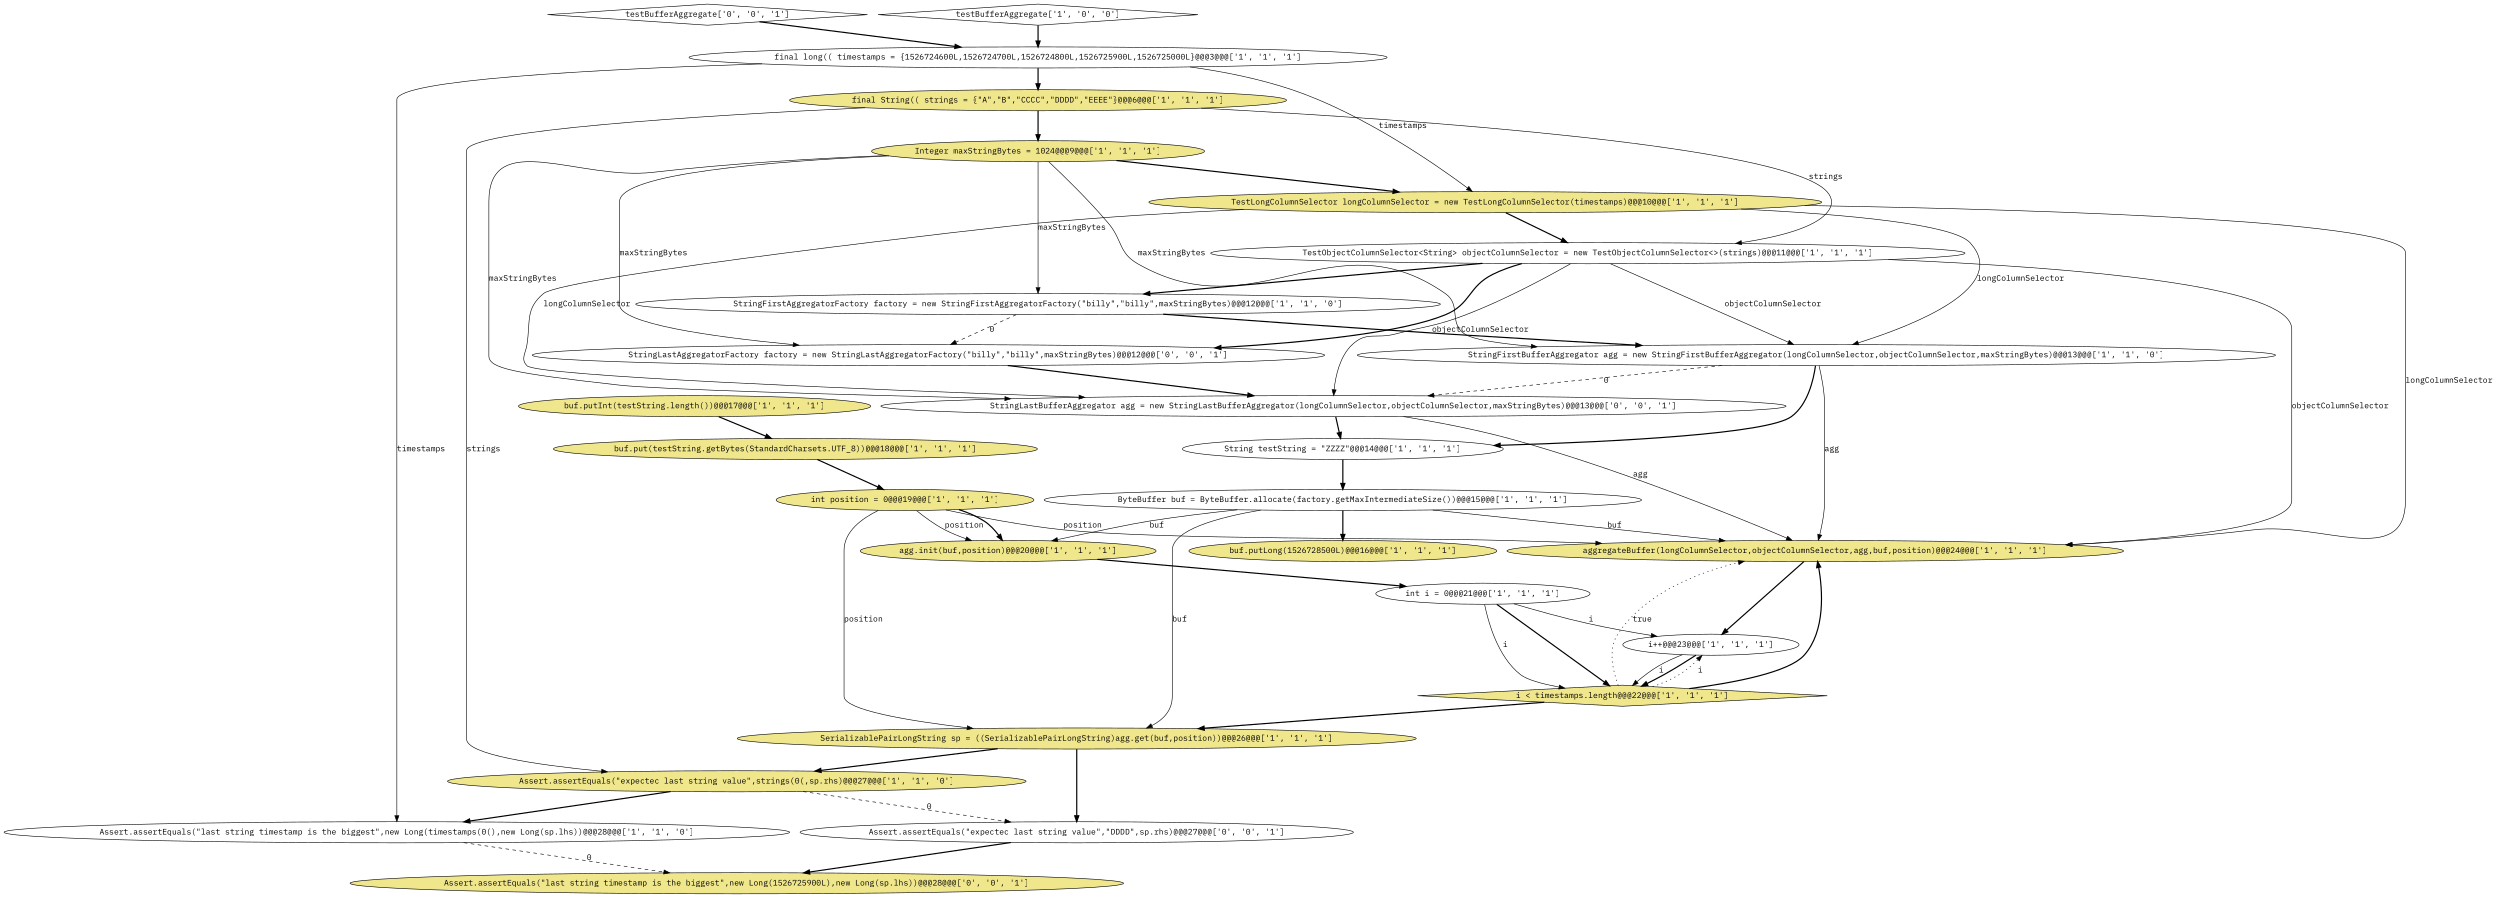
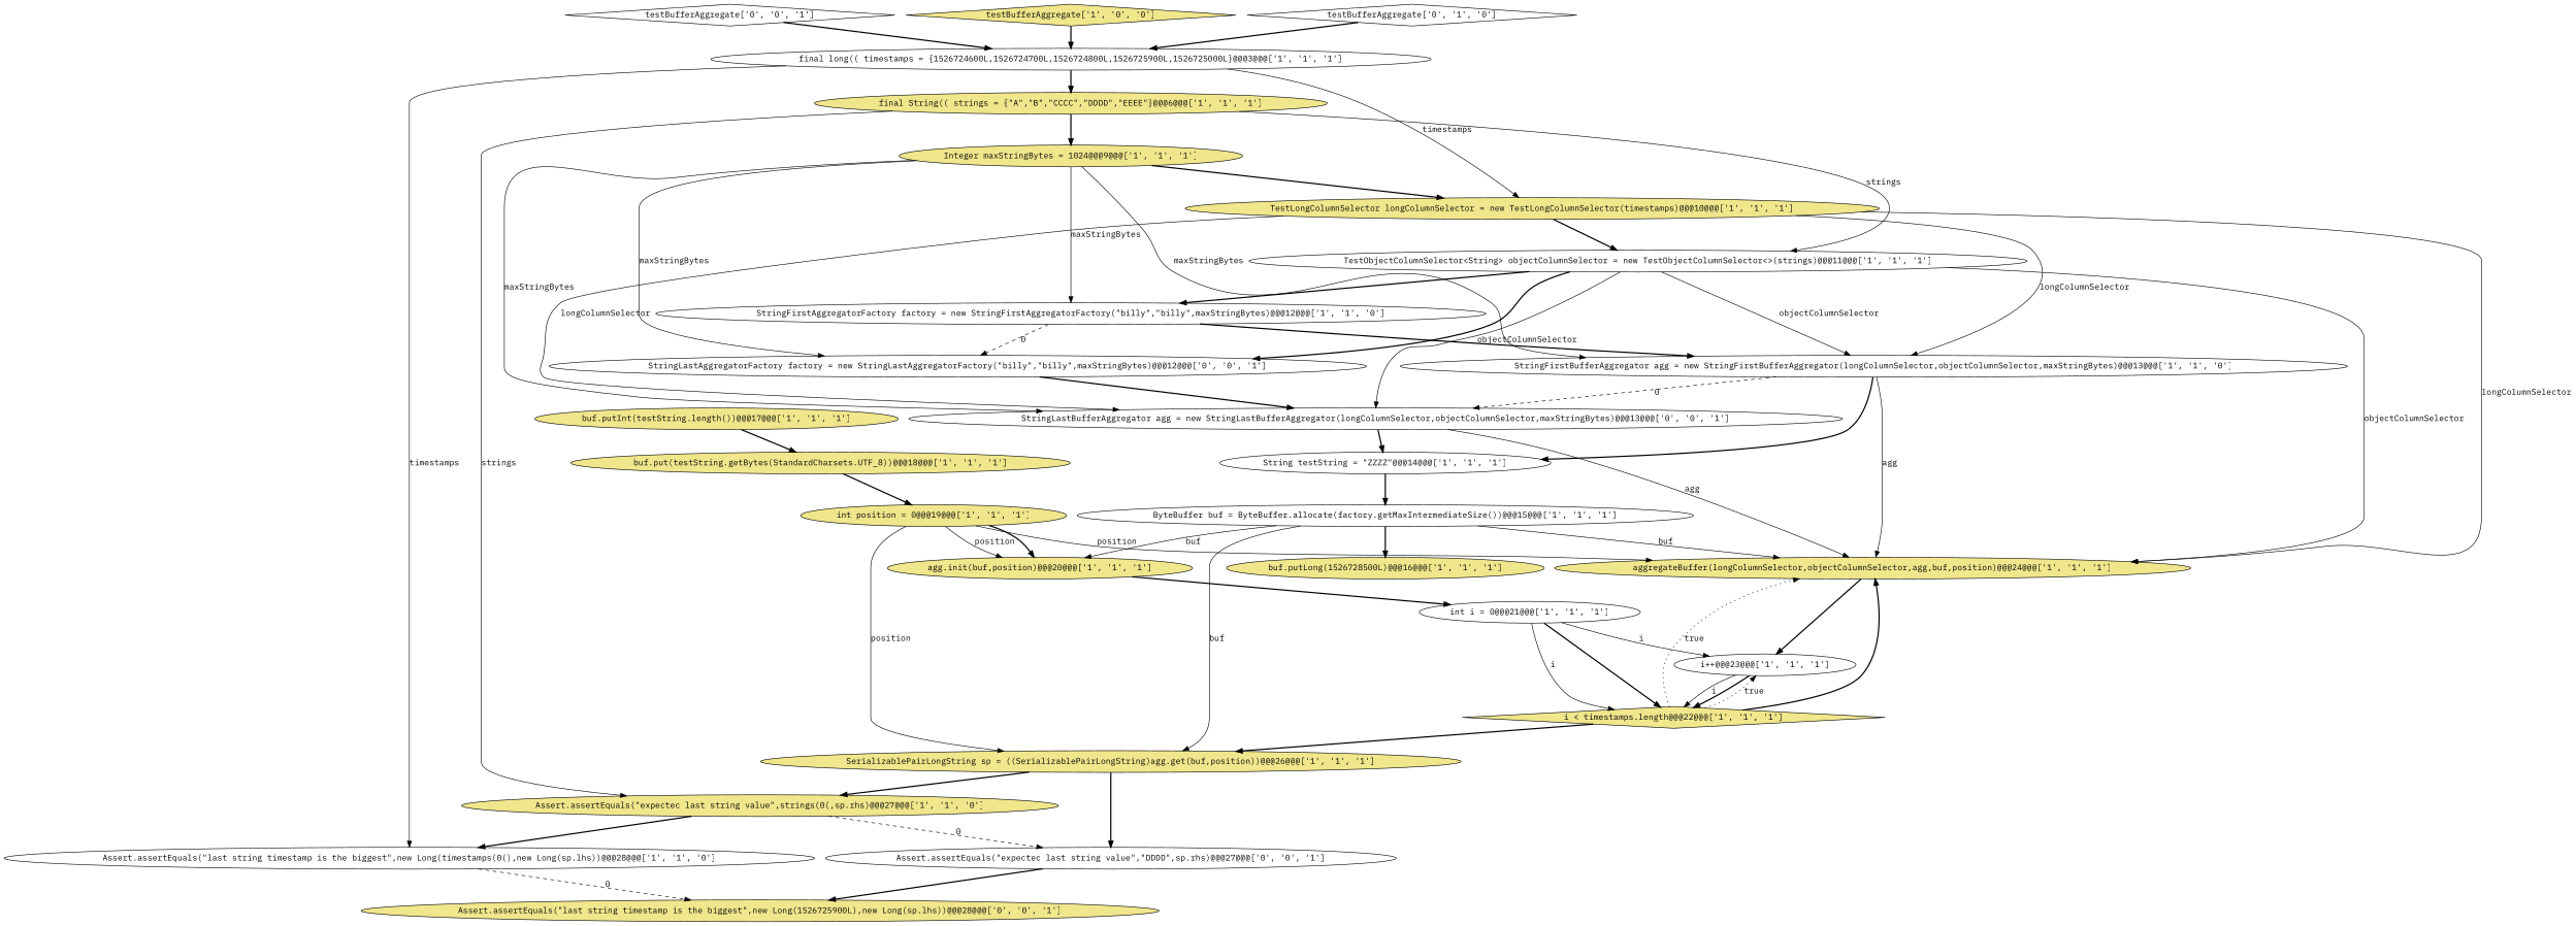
  digraph {
    fontname="IBM Plex Mono"
    node [fillcolor=white fontname="IBM Plex Mono" shape=ellipse style=filled]
    edge [fontname="IBM Plex Mono" style=bold]
    n1 [fillcolor=khaki label="Integer maxStringBytes = 1024@@@9@@@['1', '1', '1']"]
    n2 [label="StringLastAggregatorFactory factory = new StringLastAggregatorFactory(\"billy\",\"billy\",maxStringBytes)@@@12@@@['0', '0', '1']"]
    n3 [label="StringFirstAggregatorFactory factory = new StringFirstAggregatorFactory(\"billy\",\"billy\",maxStringBytes)@@@12@@@['1', '1', '0']"]
    n4 [label="StringFirstBufferAggregator agg = new StringFirstBufferAggregator(longColumnSelector,objectColumnSelector,maxStringBytes)@@@13@@@['1', '1', '0']"]
    n5 [label="StringLastBufferAggregator agg = new StringLastBufferAggregator(longColumnSelector,objectColumnSelector,maxStringBytes)@@@13@@@['0', '0', '1']"]
    n6 [fillcolor=khaki label="TestLongColumnSelector longColumnSelector = new TestLongColumnSelector(timestamps)@@@10@@@['1', '1', '1']"]
    n7 [fillcolor=khaki label="aggregateBuffer(longColumnSelector,objectColumnSelector,agg,buf,position)@@@24@@@['1', '1', '1']"]
    n8 [label="String testString = \"ZZZZ\"@@@14@@@['1', '1', '1']"]
    n9 [label="TestObjectColumnSelector<String> objectColumnSelector = new TestObjectColumnSelector<>(strings)@@@11@@@['1', '1', '1']"]
    n10 [fillcolor=khaki label="buf.put(testString.getBytes(StandardCharsets.UTF_8))@@@18@@@['1', '1', '1']"]
    n11 [fillcolor=khaki label="int position = 0@@@19@@@['1', '1', '1']"]
    n12 [fillcolor=khaki label="agg.init(buf,position)@@@20@@@['1', '1', '1']"]
    n13 [fillcolor=khaki label="SerializablePairLongString sp = ((SerializablePairLongString)agg.get(buf,position))@@@26@@@['1', '1', '1']"]
    n14 [label="final long(( timestamps = {1526724600L,1526724700L,1526724800L,1526725900L,1526725000L}@@@3@@@['1', '1', '1']"]
    n15 [fillcolor=khaki label="final String(( strings = {\"A\",\"B\",\"CCCC\",\"DDDD\",\"EEEE\"}@@@6@@@['1', '1', '1']"]
    n16 [label="Assert.assertEquals(\"last string timestamp is the biggest\",new Long(timestamps(0(),new Long(sp.lhs))@@@28@@@['1', '1', '0']"]
    n17 [fillcolor=khaki label="Assert.assertEquals(\"expectec last string value\",strings(0(,sp.rhs)@@@27@@@['1', '1', '0']"]
    n18 [fillcolor=khaki label="Assert.assertEquals(\"last string timestamp is the biggest\",new Long(1526725900L),new Long(sp.lhs))@@@28@@@['0', '0', '1']"]
    n19 [label="Assert.assertEquals(\"expectec last string value\",\"DDDD\",sp.rhs)@@@27@@@['0', '0', '1']"]
    n20 [label="ByteBuffer buf = ByteBuffer.allocate(factory.getMaxIntermediateSize())@@@15@@@['1', '1', '1']"]
    n21 [fillcolor=khaki label="buf.putLong(1526728500L)@@@16@@@['1', '1', '1']"]
    n22 [label="int i = 0@@@21@@@['1', '1', '1']"]
    n23 [label="i++@@@23@@@['1', '1', '1']"]
    n24 [fillcolor=khaki label="buf.putInt(testString.length())@@@17@@@['1', '1', '1']"]
    n25 [fillcolor=khaki label="i < timestamps.length@@@22@@@['1', '1', '1']" shape=diamond]
    n26 [label="testBufferAggregate['0', '0', '1']" shape=diamond]
-   n27 [label="testBufferAggregate['1', '0', '0']" shape=diamond]
+   n27 [fillcolor=khaki label="testBufferAggregate['1', '0', '0']" shape=diamond]
+   n28 [label="testBufferAggregate['0', '1', '0']" shape=diamond]
    n1 -> n2 [label=maxStringBytes style=solid]
    n1 -> n3 [label=maxStringBytes style=solid]
    n1 -> n4 [label=maxStringBytes style=solid]
    n1 -> n5 [label=maxStringBytes style=solid]
    n1 -> n6
    n2 -> n5
    n3 -> n2 [label=0 style=dashed]
    n3 -> n4
    n4 -> n5 [label=0 style=dashed]
    n4 -> n7 [label=agg style=solid]
    n4 -> n8
    n5 -> n7 [label=agg style=solid]
    n5 -> n8
    n6 -> n4 [label=longColumnSelector style=solid]
    n6 -> n5 [label=longColumnSelector style=solid]
    n6 -> n7 [label=longColumnSelector style=solid]
    n6 -> n9
    n7 -> n23
    n8 -> n20
    n9 -> n2
    n9 -> n3
    n9 -> n4 [label=objectColumnSelector style=solid]
    n9 -> n5 [label=objectColumnSelector style=solid]
    n9 -> n7 [label=objectColumnSelector style=solid]
    n10 -> n11
    n11 -> n7 [label=position style=solid]
    n11 -> n12 [label=position style=solid]
    n11 -> n12
    n11 -> n13 [label=position style=solid]
    n12 -> n22
    n13 -> n17
    n13 -> n19
    n14 -> n6 [label=timestamps style=solid]
    n14 -> n15
    n14 -> n16 [label=timestamps style=solid]
    n15 -> n1
    n15 -> n9 [label=strings style=solid]
    n15 -> n17 [label=strings style=solid]
    n16 -> n18 [label=0 style=dashed]
    n17 -> n16
    n17 -> n19 [label=0 style=dashed]
    n19 -> n18
    n20 -> n7 [label=buf style=solid]
    n20 -> n12 [label=buf style=solid]
    n20 -> n13 [label=buf style=solid]
    n20 -> n21
    n22 -> n23 [label=i style=solid]
    n22 -> n25 [label=i style=solid]
    n22 -> n25
    n23 -> n25 [label=i style=solid]
    n23 -> n25
    n24 -> n10
    n25 -> n7
    n25 -> n7 [label=true style=dotted]
    n25 -> n13
-   n25 -> n23 [label=i style=dotted]
+   n25 -> n23 [label=true style=dotted]
    n26 -> n14
    n27 -> n14
+   n28 -> n14
  }
